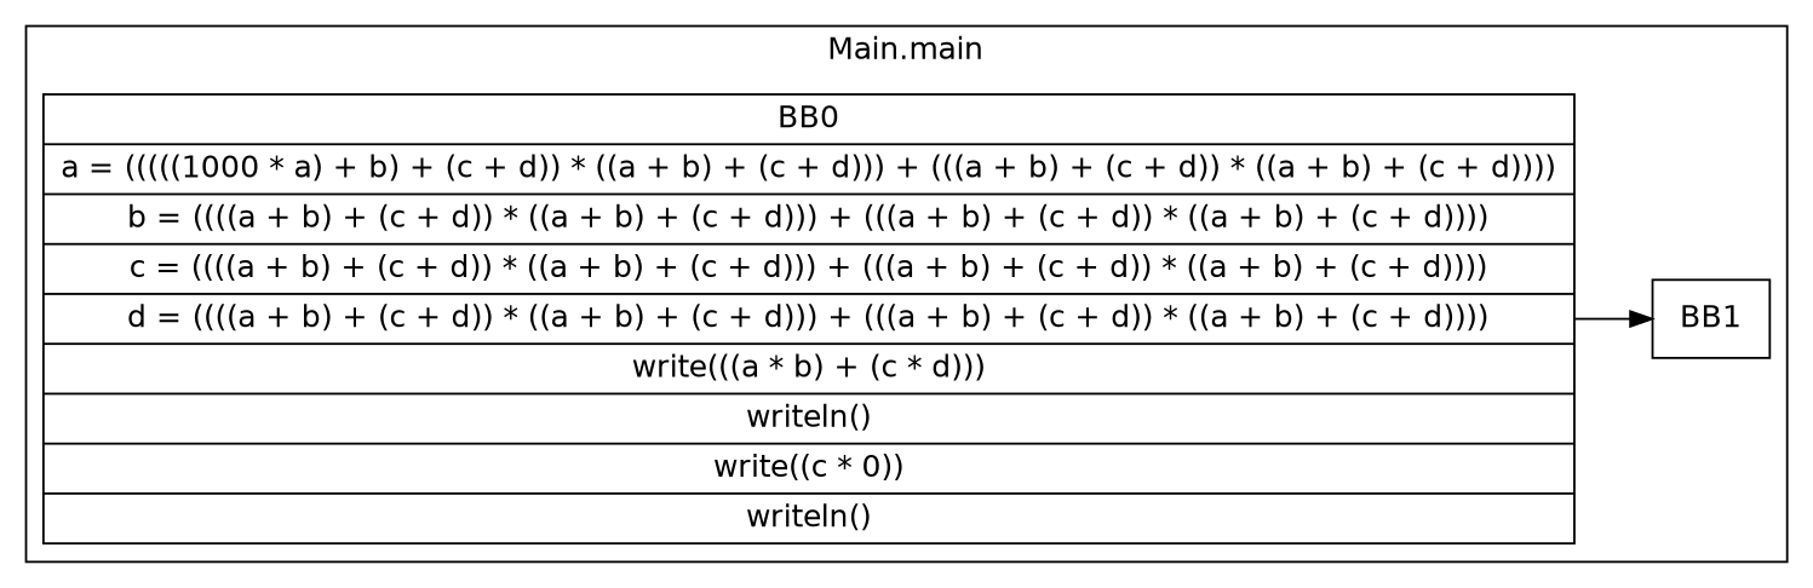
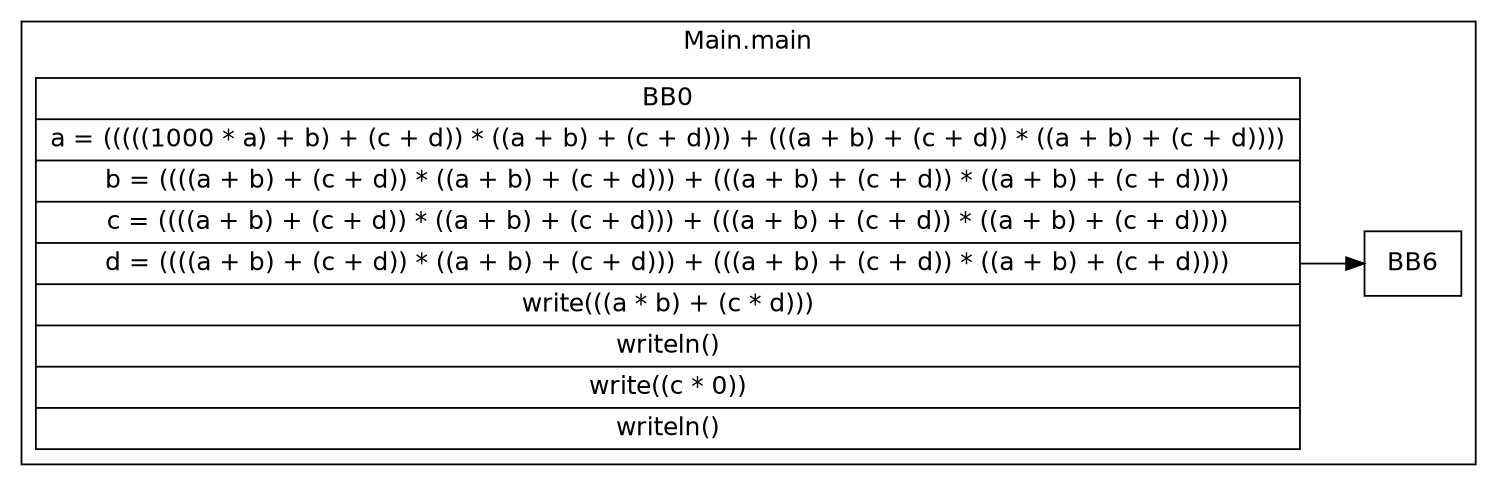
  digraph {
    rankdir=LR
    fontname="DejaVu Sans"
    node [shape=record fontname="DejaVu Sans"]
    n1 [label="BB0|a = (((((1000 * a) + b) + (c + d)) * ((a + b) + (c + d))) + (((a + b) + (c + d)) * ((a + b) + (c + d))))|b = ((((a + b) + (c + d)) * ((a + b) + (c + d))) + (((a + b) + (c + d)) * ((a + b) + (c + d))))|c = ((((a + b) + (c + d)) * ((a + b) + (c + d))) + (((a + b) + (c + d)) * ((a + b) + (c + d))))|d = ((((a + b) + (c + d)) * ((a + b) + (c + d))) + (((a + b) + (c + d)) * ((a + b) + (c + d))))|write(((a * b) + (c * d)))|writeln()|write((c * 0))|writeln()"]
-   n2 [label=BB1]
+   n2 [label=BB6]
    subgraph cluster_1 {
      label="Main.main"
      n1
      n2
    }
    n1 -> n2 [fontname="DejaVu Sans"]
  }
